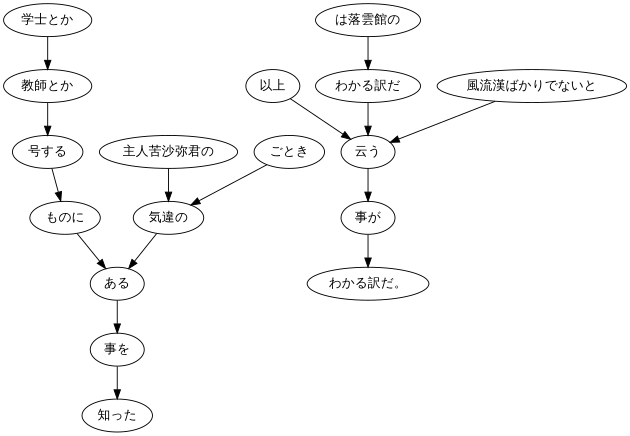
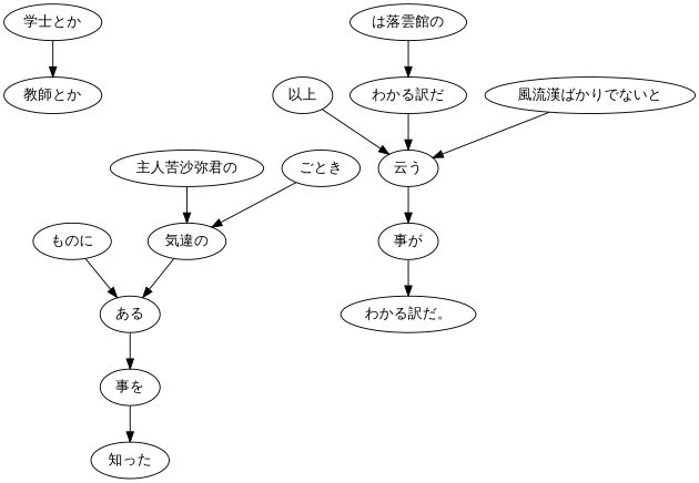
  digraph {
    fontname="Noto Sans"
    node [fontname="Noto Sans"]
    edge [fontname="Noto Sans"]
    n1 [label="学士とか"]
    n2 [label="教師とか"]
-   n3 [label="号する"]
    n4 [label="ものに"]
    n5 [label="ある"]
    n6 [label="事を"]
    n7 [label="主人苦沙弥君の"]
    n8 [label="気違の"]
    n9 [label="ごとき"]
    n10 [label="知った"]
    n11 [label="以上"]
    n12 [label="云う"]
    n13 [label="事が"]
    n14 [label="は落雲館の"]
    n15 [label="わかる訳だ"]
    n16 [label="風流漢ばかりでないと"]
    n17 [label="わかる訳だ。"]
    n1 -> n2
-   n2 -> n3
-   n3 -> n4
    n4 -> n5
    n5 -> n6
    n6 -> n10
    n7 -> n8
    n8 -> n5
    n9 -> n8
    n11 -> n12
    n12 -> n13
    n13 -> n17
    n14 -> n15
    n15 -> n12
    n16 -> n12
  }
